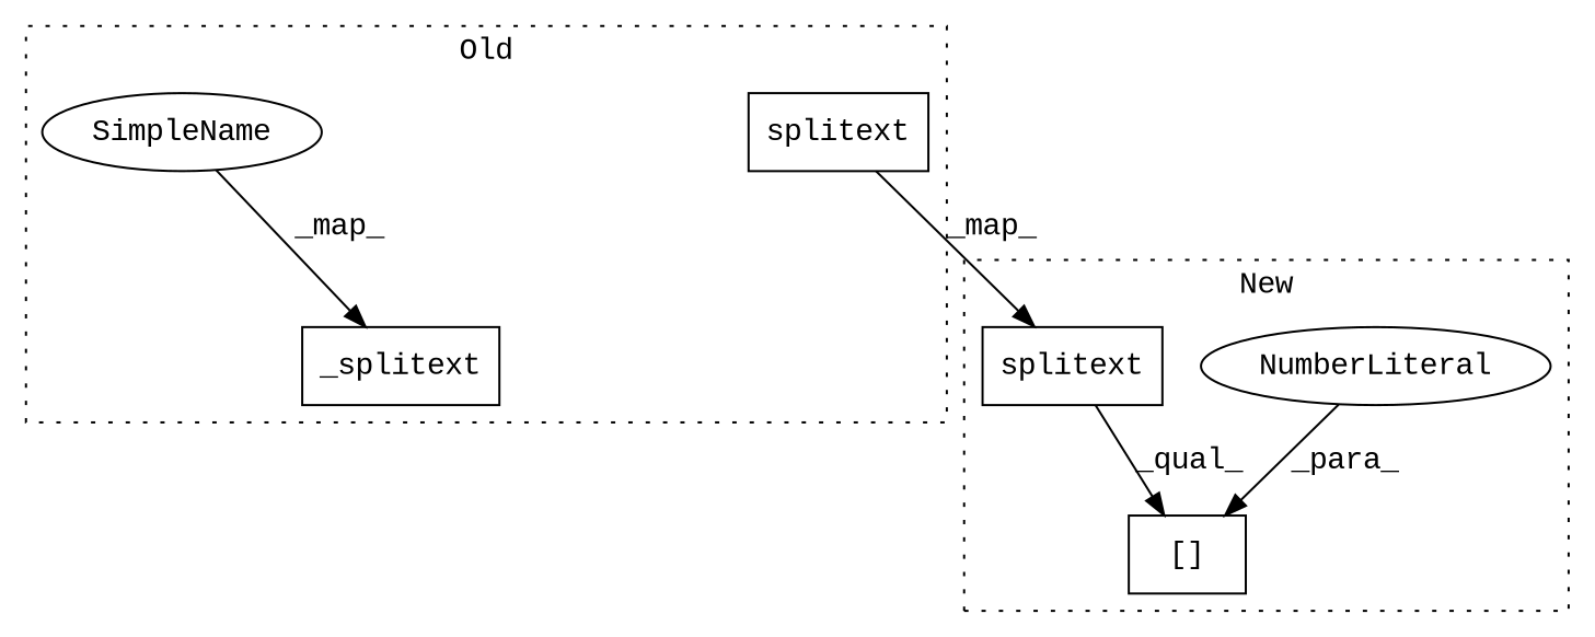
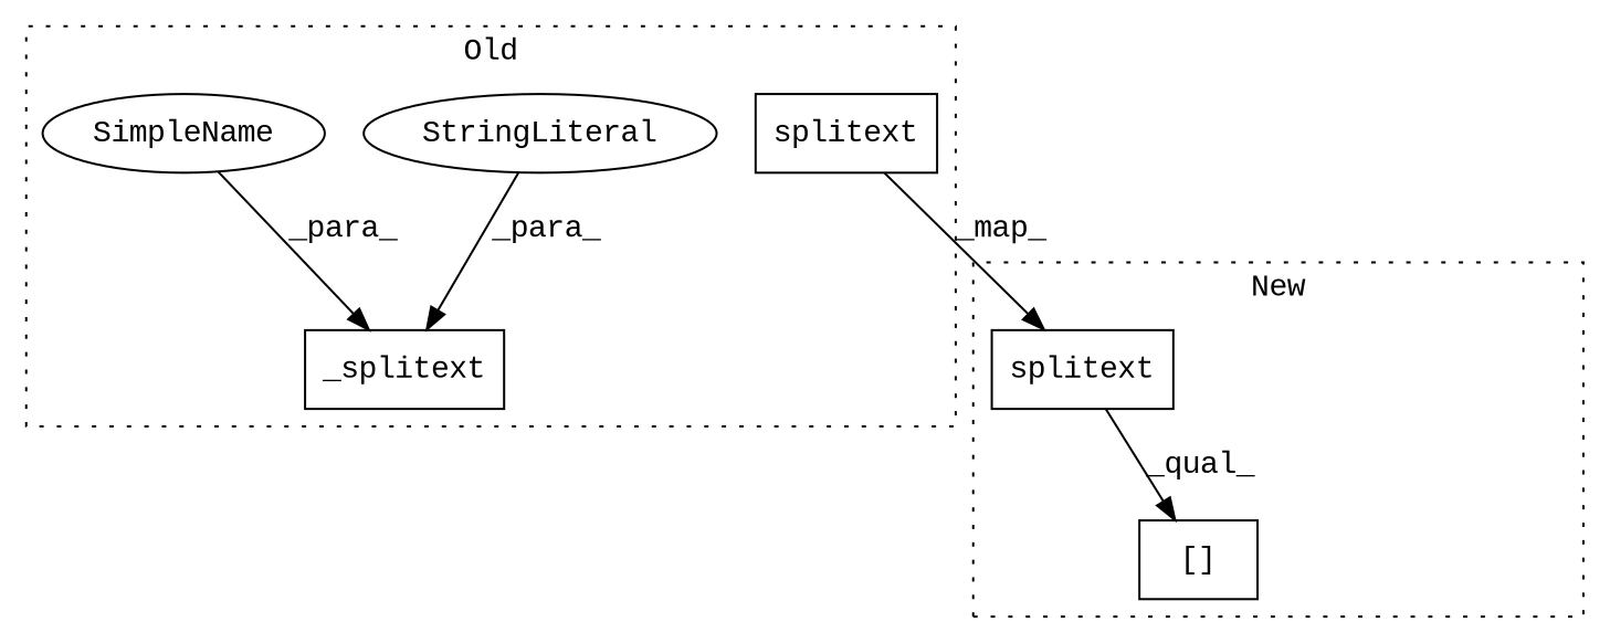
  digraph {
    fontname="Liberation Mono"
    node [a=32 fontname="Liberation Mono" l="9,1" shape=box]
    edge [fontname="Liberation Mono"]
    n1 [l="7,1" label=_splitext s="2892,2915"]
    n2 [label=splitext s="2727,2744"]
+   n3 [a=45 l=7 label=StringLiteral s=2908 shape=ellipse]
    n4 [a=42 l=8 label=SimpleName s=2899 shape=ellipse]
    n5 [a=2 l="27,1" label="[]" s="2096,2124"]
-   n6 [a=34 l=1 label=NumberLiteral s=2123 shape=ellipse]
    n7 [label=splitext s="2104,2121"]
    subgraph cluster_1 {
      label=Old
      style=dotted
      n1
      n2
+     n3
      n4
    }
    subgraph cluster_2 {
      label=New
      style=dotted
      n5
-     n6
      n7
    }
    n2 -> n7 [label=_map_]
-   n4 -> n1 [label=_map_]
-   n6 -> n5 [label=_para_]
+   n3 -> n1 [label=_para_]
+   n4 -> n1 [label=_para_]
    n7 -> n5 [label=_qual_]
  }
